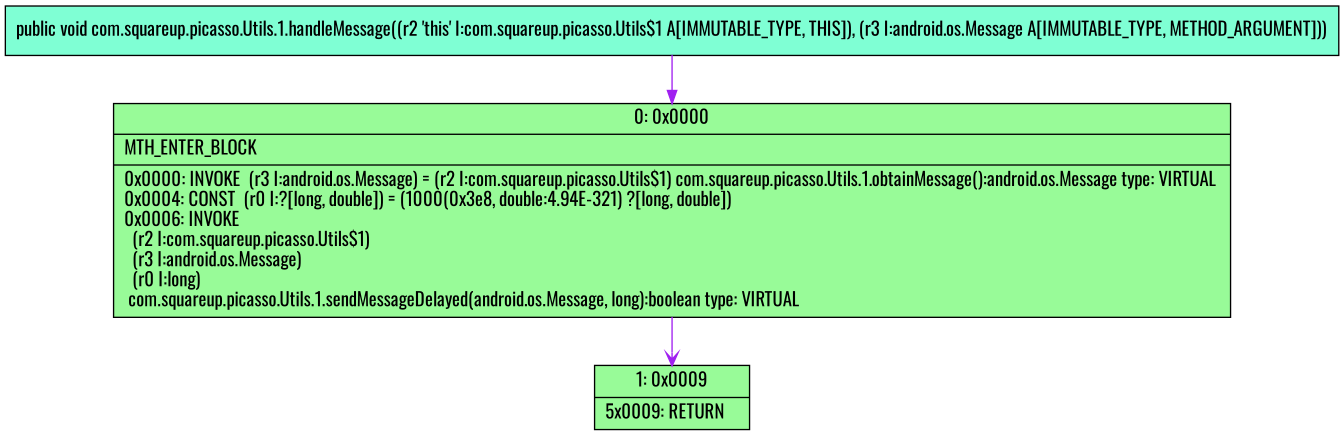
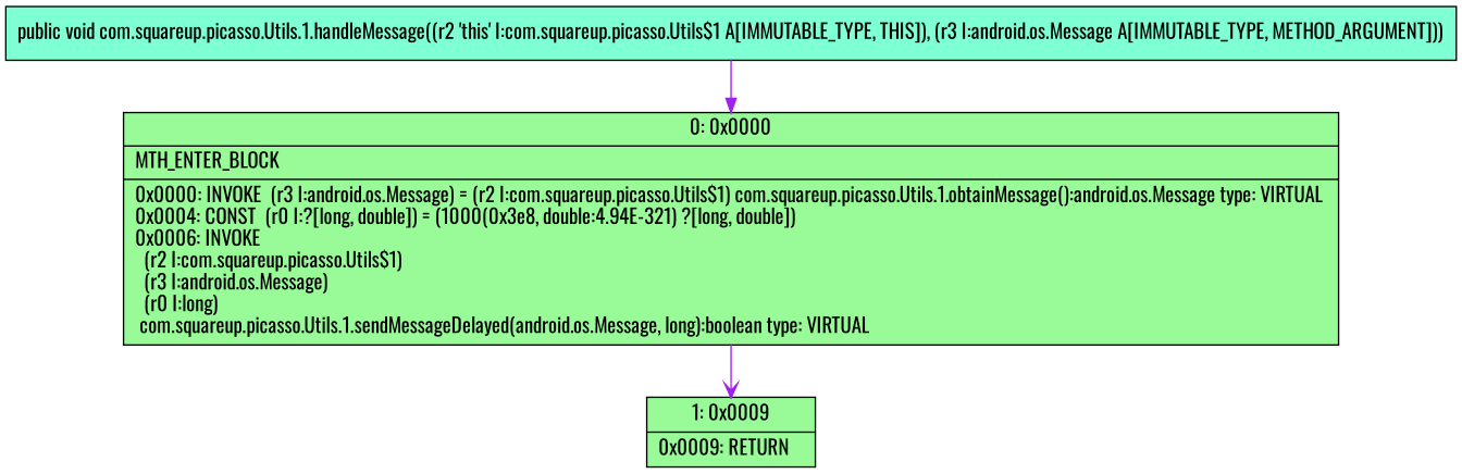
  digraph {
    fontname=Oswald
    node [shape=record style=filled fillcolor=palegreen fontname=Oswald]
    edge [color=purple fontname=Oswald]
    n1 [label="{0\:\ 0x0000|MTH_ENTER_BLOCK\l|0x0000: INVOKE  (r3 I:android.os.Message) = (r2 I:com.squareup.picasso.Utils$1) com.squareup.picasso.Utils.1.obtainMessage():android.os.Message type: VIRTUAL \l0x0004: CONST  (r0 I:?[long, double]) = (1000(0x3e8, double:4.94E\-321) ?[long, double]) \l0x0006: INVOKE  \l  (r2 I:com.squareup.picasso.Utils$1)\l  (r3 I:android.os.Message)\l  (r0 I:long)\l com.squareup.picasso.Utils.1.sendMessageDelayed(android.os.Message, long):boolean type: VIRTUAL \l}"]
-   n2 [label="{1\:\ 0x0009|5x0009: RETURN   \l}"]
+   n2 [label="{1\:\ 0x0009|0x0009: RETURN   \l}"]
    n3 [label="{public void com.squareup.picasso.Utils.1.handleMessage((r2 'this' I:com.squareup.picasso.Utils$1 A[IMMUTABLE_TYPE, THIS]), (r3 I:android.os.Message A[IMMUTABLE_TYPE, METHOD_ARGUMENT])) }" fillcolor=aquamarine]
    n1 -> n2 [arrowhead=vee]
    n3 -> n1 [arrowhead=normal]
  }
